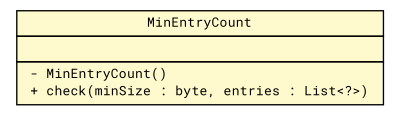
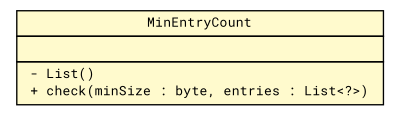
  digraph {
    nodesep=0.25
    ranksep=0.5
    fontname="Roboto Mono"
-   n1 [fontcolor=black fontname="Roboto Mono" fontsize=10.0 label=<<table title="org.ietf.nea.pa.validate.rules.MinEntryCount" border="0" cellborder="1" cellspacing="0" cellpadding="2" port="p" bgcolor="lemonChiffon" href="./MinEntryCount.html"> 		<tr><td><table border="0" cellspacing="0" cellpadding="1"> <tr><td align="center" balign="center"> MinEntryCount </td></tr> 		</table></td></tr> 		<tr><td><table border="0" cellspacing="0" cellpadding="1"> <tr><td align="left" balign="left">  </td></tr> 		</table></td></tr> 		<tr><td><table border="0" cellspacing="0" cellpadding="1"> <tr><td align="left" balign="left"> - MinEntryCount() </td></tr> <tr><td align="left" balign="left"> + check(minSize : byte, entries : List&lt;?&gt;) </td></tr> 		</table></td></tr> 		</table>> shape=plaintext]
+   n1 [fontcolor=black fontname="Roboto Mono" fontsize=10.0 label=<<table title="org.ietf.nea.pa.validate.rules.MinEntryCount" border="0" cellborder="1" cellspacing="0" cellpadding="2" port="p" bgcolor="lemonChiffon" href="./MinEntryCount.html"> 		<tr><td><table border="0" cellspacing="0" cellpadding="1"> <tr><td align="center" balign="center"> MinEntryCount </td></tr> 		</table></td></tr> 		<tr><td><table border="0" cellspacing="0" cellpadding="1"> <tr><td align="left" balign="left">  </td></tr> 		</table></td></tr> 		<tr><td><table border="0" cellspacing="0" cellpadding="1"> <tr><td align="left" balign="left"> - List() </td></tr> <tr><td align="left" balign="left"> + check(minSize : byte, entries : List&lt;?&gt;) </td></tr> 		</table></td></tr> 		</table>> shape=plaintext]
  }
